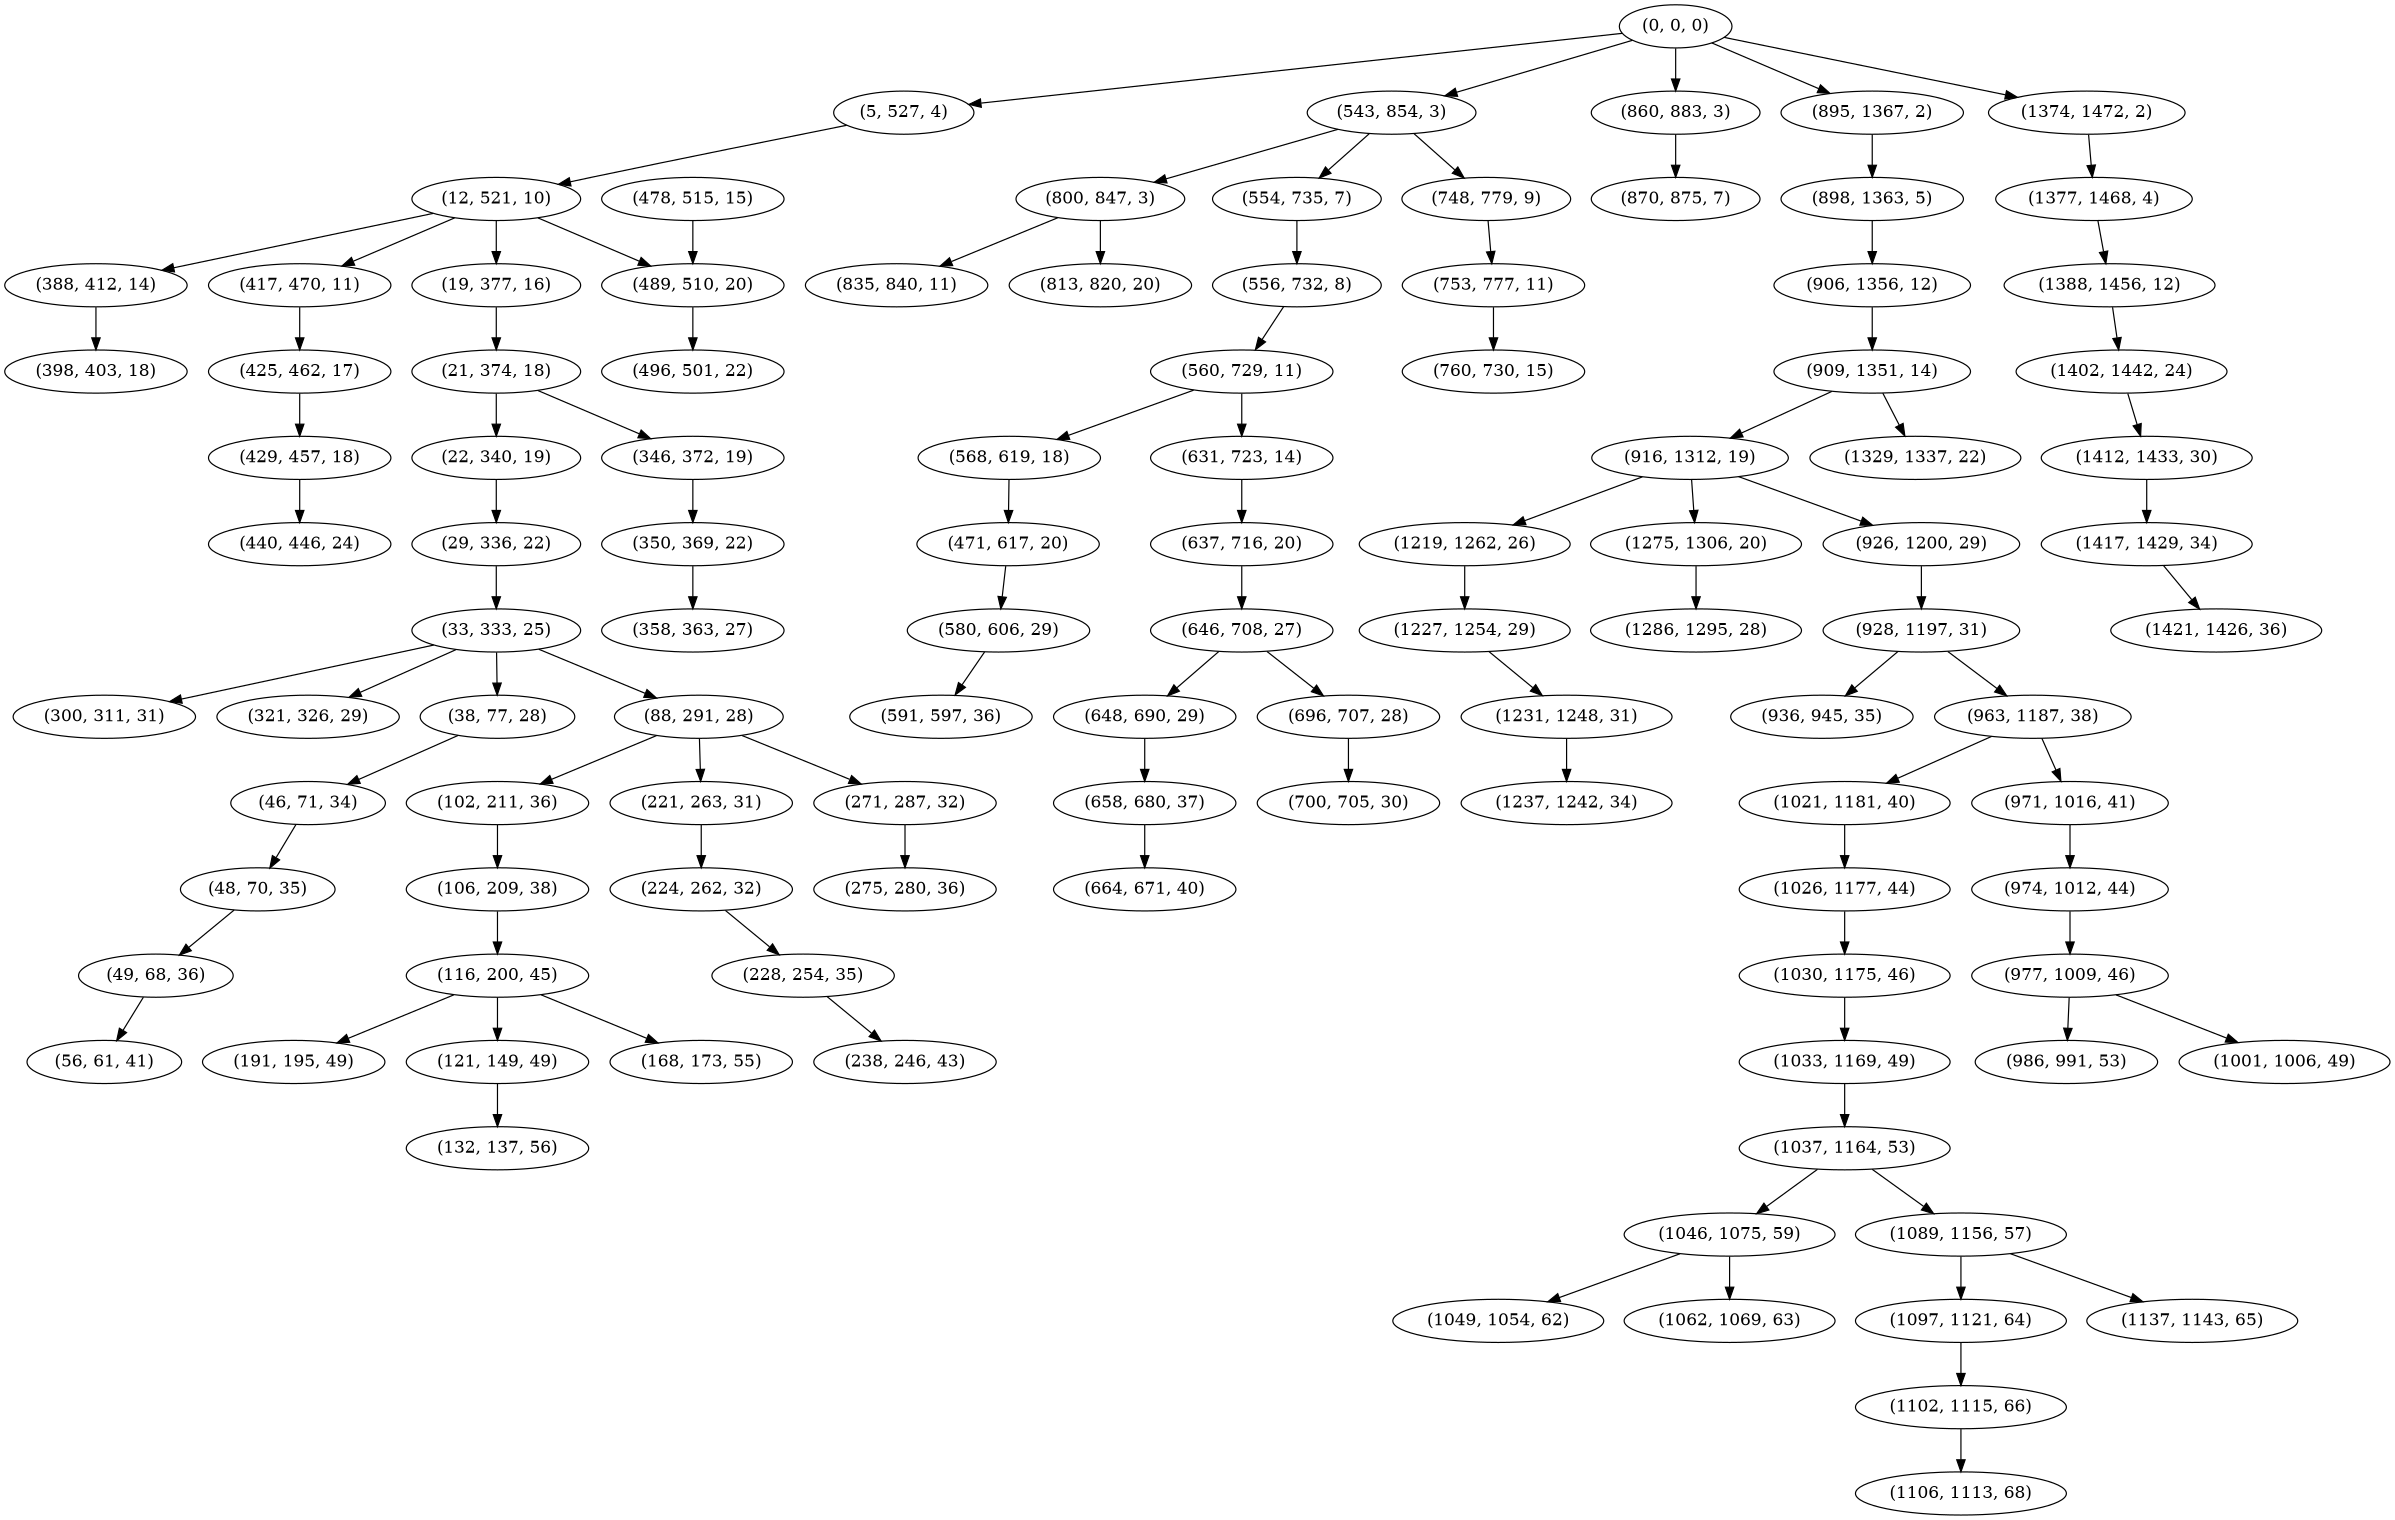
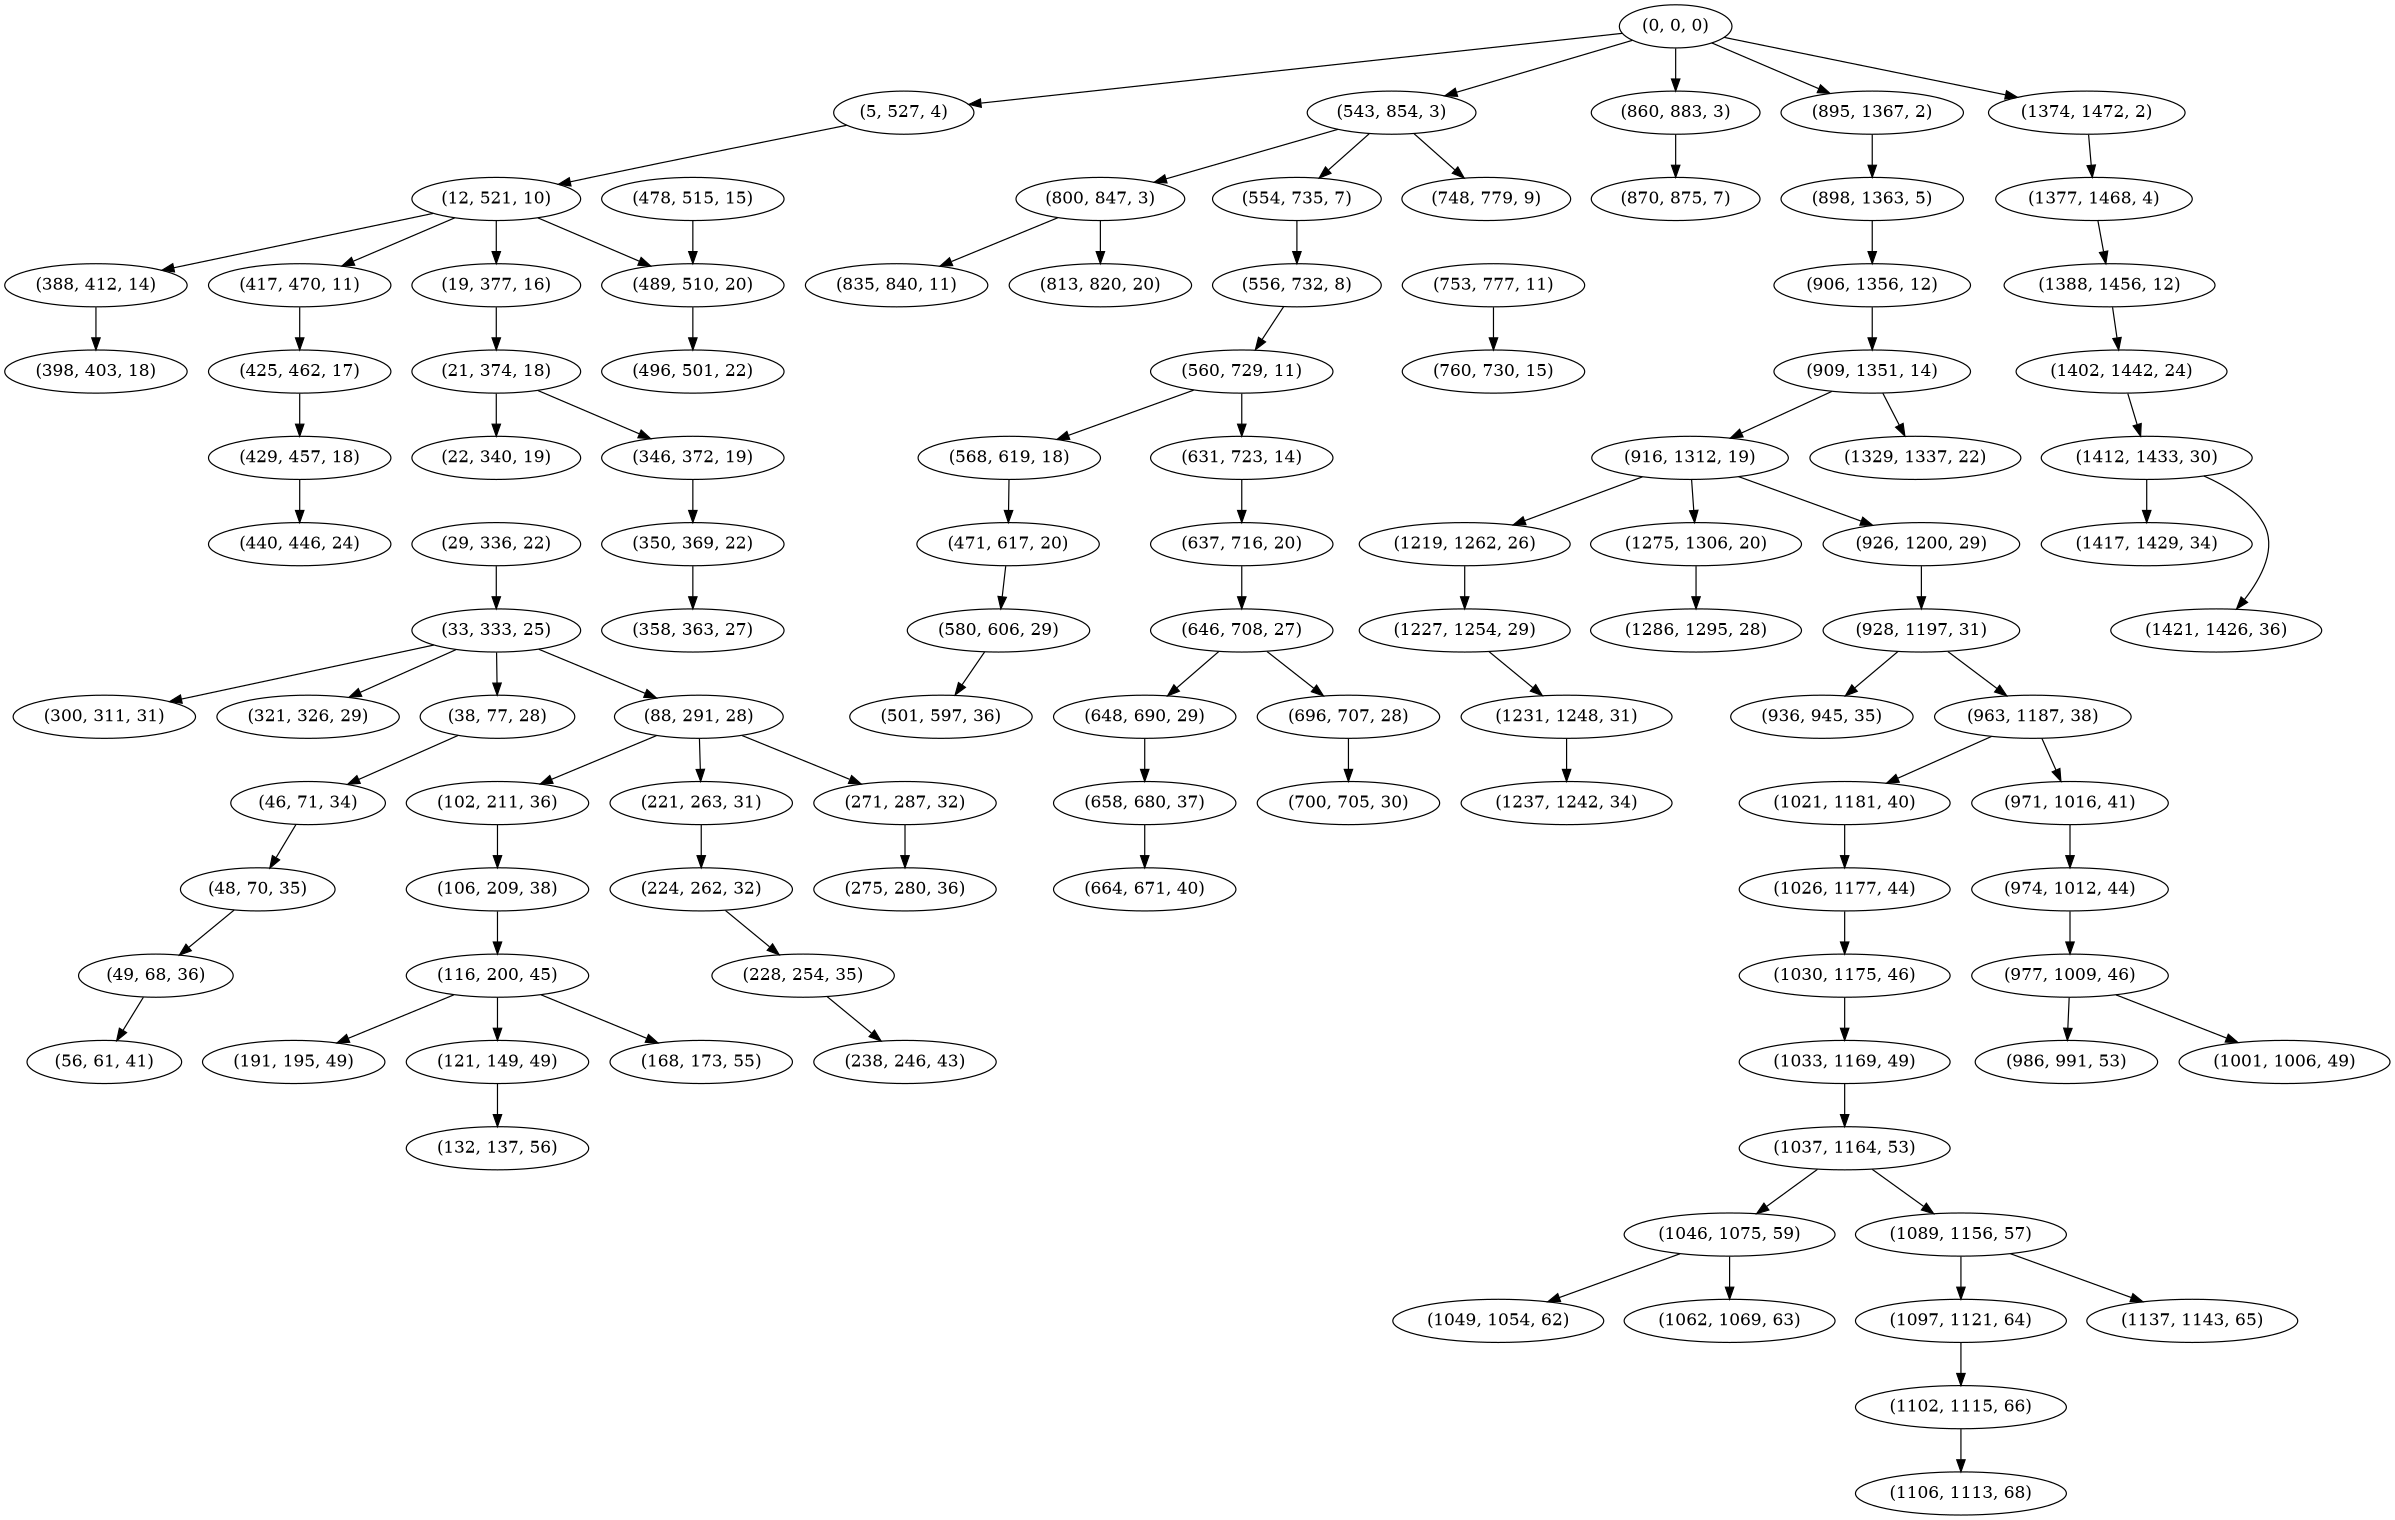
  digraph {
    "(0, 0, 0)"
    "(5, 527, 4)"
    "(543, 854, 3)"
    "(860, 883, 3)"
    "(895, 1367, 2)"
    "(1374, 1472, 2)"
    "(12, 521, 10)"
    "(554, 735, 7)"
    "(748, 779, 9)"
    n10 [label="(800, 847, 3)"]
    "(870, 875, 7)"
    "(898, 1363, 5)"
    "(1377, 1468, 4)"
    "(19, 377, 16)"
    "(388, 412, 14)"
    "(417, 470, 11)"
    "(489, 510, 20)"
    "(21, 374, 18)"
    "(398, 403, 18)"
    "(425, 462, 17)"
    "(478, 515, 15)"
    "(22, 340, 19)"
    "(346, 372, 19)"
    "(29, 336, 22)"
    "(350, 369, 22)"
    "(33, 333, 25)"
    "(38, 77, 28)"
    "(88, 291, 28)"
    "(300, 311, 31)"
    "(321, 326, 29)"
    "(46, 71, 34)"
    "(102, 211, 36)"
    "(221, 263, 31)"
    "(271, 287, 32)"
    "(48, 70, 35)"
    "(49, 68, 36)"
    "(56, 61, 41)"
    "(106, 209, 38)"
    "(224, 262, 32)"
    "(275, 280, 36)"
    "(116, 200, 45)"
    "(121, 149, 49)"
    "(168, 173, 55)"
    "(191, 195, 49)"
    "(132, 137, 56)"
    "(228, 254, 35)"
    "(238, 246, 43)"
    "(358, 363, 27)"
    "(429, 457, 18)"
    "(440, 446, 24)"
    "(496, 501, 22)"
    "(556, 732, 8)"
    "(753, 777, 11)"
    "(813, 820, 20)"
    "(835, 840, 11)"
    "(560, 729, 11)"
    "(568, 619, 18)"
    "(631, 723, 14)"
    n59 [label="(471, 617, 20)"]
    "(637, 716, 20)"
    "(580, 606, 29)"
-   "(591, 597, 36)"
+   "(591, 597, 36)" [label="(501, 597, 36)"]
    "(646, 708, 27)"
    "(648, 690, 29)"
    "(696, 707, 28)"
    "(658, 680, 37)"
    "(700, 705, 30)"
    "(664, 671, 40)"
    n69 [label="(760, 730, 15)"]
    "(906, 1356, 12)"
    "(909, 1351, 14)"
    "(916, 1312, 19)"
    "(1329, 1337, 22)"
    "(926, 1200, 29)"
    "(1219, 1262, 26)"
    "(1275, 1306, 20)"
    "(928, 1197, 31)"
    "(1227, 1254, 29)"
    "(1286, 1295, 28)"
    "(936, 945, 35)"
    "(963, 1187, 38)"
    "(971, 1016, 41)"
    "(1021, 1181, 40)"
    "(974, 1012, 44)"
    "(1026, 1177, 44)"
    "(977, 1009, 46)"
    "(986, 991, 53)"
    "(1001, 1006, 49)"
    "(1030, 1175, 46)"
    "(1033, 1169, 49)"
    "(1037, 1164, 53)"
    "(1046, 1075, 59)"
    "(1089, 1156, 57)"
    "(1049, 1054, 62)"
    "(1062, 1069, 63)"
    "(1097, 1121, 64)"
    "(1137, 1143, 65)"
    "(1102, 1115, 66)"
    "(1106, 1113, 68)"
    "(1231, 1248, 31)"
    "(1237, 1242, 34)"
    "(1388, 1456, 12)"
    "(1402, 1442, 24)"
    "(1412, 1433, 30)"
    "(1417, 1429, 34)"
    "(1421, 1426, 36)"
    "(0, 0, 0)" -> "(5, 527, 4)"
    "(0, 0, 0)" -> "(543, 854, 3)"
    "(0, 0, 0)" -> "(860, 883, 3)"
    "(0, 0, 0)" -> "(895, 1367, 2)"
    "(0, 0, 0)" -> "(1374, 1472, 2)"
    "(5, 527, 4)" -> "(12, 521, 10)"
    "(543, 854, 3)" -> "(554, 735, 7)"
    "(543, 854, 3)" -> "(748, 779, 9)"
    "(543, 854, 3)" -> n10
    "(860, 883, 3)" -> "(870, 875, 7)"
    "(895, 1367, 2)" -> "(898, 1363, 5)"
    "(1374, 1472, 2)" -> "(1377, 1468, 4)"
    "(12, 521, 10)" -> "(19, 377, 16)"
    "(12, 521, 10)" -> "(388, 412, 14)"
    "(12, 521, 10)" -> "(417, 470, 11)"
    "(12, 521, 10)" -> "(489, 510, 20)"
    "(554, 735, 7)" -> "(556, 732, 8)"
-   "(748, 779, 9)" -> "(753, 777, 11)"
    n10 -> "(813, 820, 20)"
    n10 -> "(835, 840, 11)"
    "(898, 1363, 5)" -> "(906, 1356, 12)"
    "(1377, 1468, 4)" -> "(1388, 1456, 12)"
    "(19, 377, 16)" -> "(21, 374, 18)"
    "(388, 412, 14)" -> "(398, 403, 18)"
    "(417, 470, 11)" -> "(425, 462, 17)"
    "(489, 510, 20)" -> "(496, 501, 22)"
    "(21, 374, 18)" -> "(22, 340, 19)"
    "(21, 374, 18)" -> "(346, 372, 19)"
    "(425, 462, 17)" -> "(429, 457, 18)"
    "(478, 515, 15)" -> "(489, 510, 20)"
-   "(22, 340, 19)" -> "(29, 336, 22)"
    "(346, 372, 19)" -> "(350, 369, 22)"
    "(29, 336, 22)" -> "(33, 333, 25)"
    "(350, 369, 22)" -> "(358, 363, 27)"
    "(33, 333, 25)" -> "(38, 77, 28)"
    "(33, 333, 25)" -> "(88, 291, 28)"
    "(33, 333, 25)" -> "(300, 311, 31)"
    "(33, 333, 25)" -> "(321, 326, 29)"
    "(38, 77, 28)" -> "(46, 71, 34)"
    "(88, 291, 28)" -> "(102, 211, 36)"
    "(88, 291, 28)" -> "(221, 263, 31)"
    "(88, 291, 28)" -> "(271, 287, 32)"
    "(46, 71, 34)" -> "(48, 70, 35)"
    "(102, 211, 36)" -> "(106, 209, 38)"
    "(221, 263, 31)" -> "(224, 262, 32)"
    "(271, 287, 32)" -> "(275, 280, 36)"
    "(48, 70, 35)" -> "(49, 68, 36)"
    "(49, 68, 36)" -> "(56, 61, 41)"
    "(106, 209, 38)" -> "(116, 200, 45)"
    "(224, 262, 32)" -> "(228, 254, 35)"
    "(116, 200, 45)" -> "(121, 149, 49)"
    "(116, 200, 45)" -> "(168, 173, 55)"
    "(116, 200, 45)" -> "(191, 195, 49)"
    "(121, 149, 49)" -> "(132, 137, 56)"
    "(228, 254, 35)" -> "(238, 246, 43)"
    "(429, 457, 18)" -> "(440, 446, 24)"
    "(556, 732, 8)" -> "(560, 729, 11)"
    "(753, 777, 11)" -> n69
    "(560, 729, 11)" -> "(568, 619, 18)"
    "(560, 729, 11)" -> "(631, 723, 14)"
    "(568, 619, 18)" -> n59
    "(631, 723, 14)" -> "(637, 716, 20)"
    n59 -> "(580, 606, 29)"
    "(637, 716, 20)" -> "(646, 708, 27)"
    "(580, 606, 29)" -> "(591, 597, 36)"
    "(646, 708, 27)" -> "(648, 690, 29)"
    "(646, 708, 27)" -> "(696, 707, 28)"
    "(648, 690, 29)" -> "(658, 680, 37)"
    "(696, 707, 28)" -> "(700, 705, 30)"
    "(658, 680, 37)" -> "(664, 671, 40)"
    "(906, 1356, 12)" -> "(909, 1351, 14)"
    "(909, 1351, 14)" -> "(916, 1312, 19)"
    "(909, 1351, 14)" -> "(1329, 1337, 22)"
    "(916, 1312, 19)" -> "(926, 1200, 29)"
    "(916, 1312, 19)" -> "(1219, 1262, 26)"
    "(916, 1312, 19)" -> "(1275, 1306, 20)"
    "(926, 1200, 29)" -> "(928, 1197, 31)"
    "(1219, 1262, 26)" -> "(1227, 1254, 29)"
    "(1275, 1306, 20)" -> "(1286, 1295, 28)"
    "(928, 1197, 31)" -> "(936, 945, 35)"
    "(928, 1197, 31)" -> "(963, 1187, 38)"
    "(1227, 1254, 29)" -> "(1231, 1248, 31)"
    "(963, 1187, 38)" -> "(971, 1016, 41)"
    "(963, 1187, 38)" -> "(1021, 1181, 40)"
    "(971, 1016, 41)" -> "(974, 1012, 44)"
    "(1021, 1181, 40)" -> "(1026, 1177, 44)"
    "(974, 1012, 44)" -> "(977, 1009, 46)"
    "(1026, 1177, 44)" -> "(1030, 1175, 46)"
    "(977, 1009, 46)" -> "(986, 991, 53)"
    "(977, 1009, 46)" -> "(1001, 1006, 49)"
    "(1030, 1175, 46)" -> "(1033, 1169, 49)"
    "(1033, 1169, 49)" -> "(1037, 1164, 53)"
    "(1037, 1164, 53)" -> "(1046, 1075, 59)"
    "(1037, 1164, 53)" -> "(1089, 1156, 57)"
    "(1046, 1075, 59)" -> "(1049, 1054, 62)"
    "(1046, 1075, 59)" -> "(1062, 1069, 63)"
    "(1089, 1156, 57)" -> "(1097, 1121, 64)"
    "(1089, 1156, 57)" -> "(1137, 1143, 65)"
    "(1097, 1121, 64)" -> "(1102, 1115, 66)"
    "(1102, 1115, 66)" -> "(1106, 1113, 68)"
    "(1231, 1248, 31)" -> "(1237, 1242, 34)"
    "(1388, 1456, 12)" -> "(1402, 1442, 24)"
    "(1402, 1442, 24)" -> "(1412, 1433, 30)"
    "(1412, 1433, 30)" -> "(1417, 1429, 34)"
-   "(1417, 1429, 34)" -> "(1421, 1426, 36)"
+   "(1412, 1433, 30)" -> "(1421, 1426, 36)"
  }
